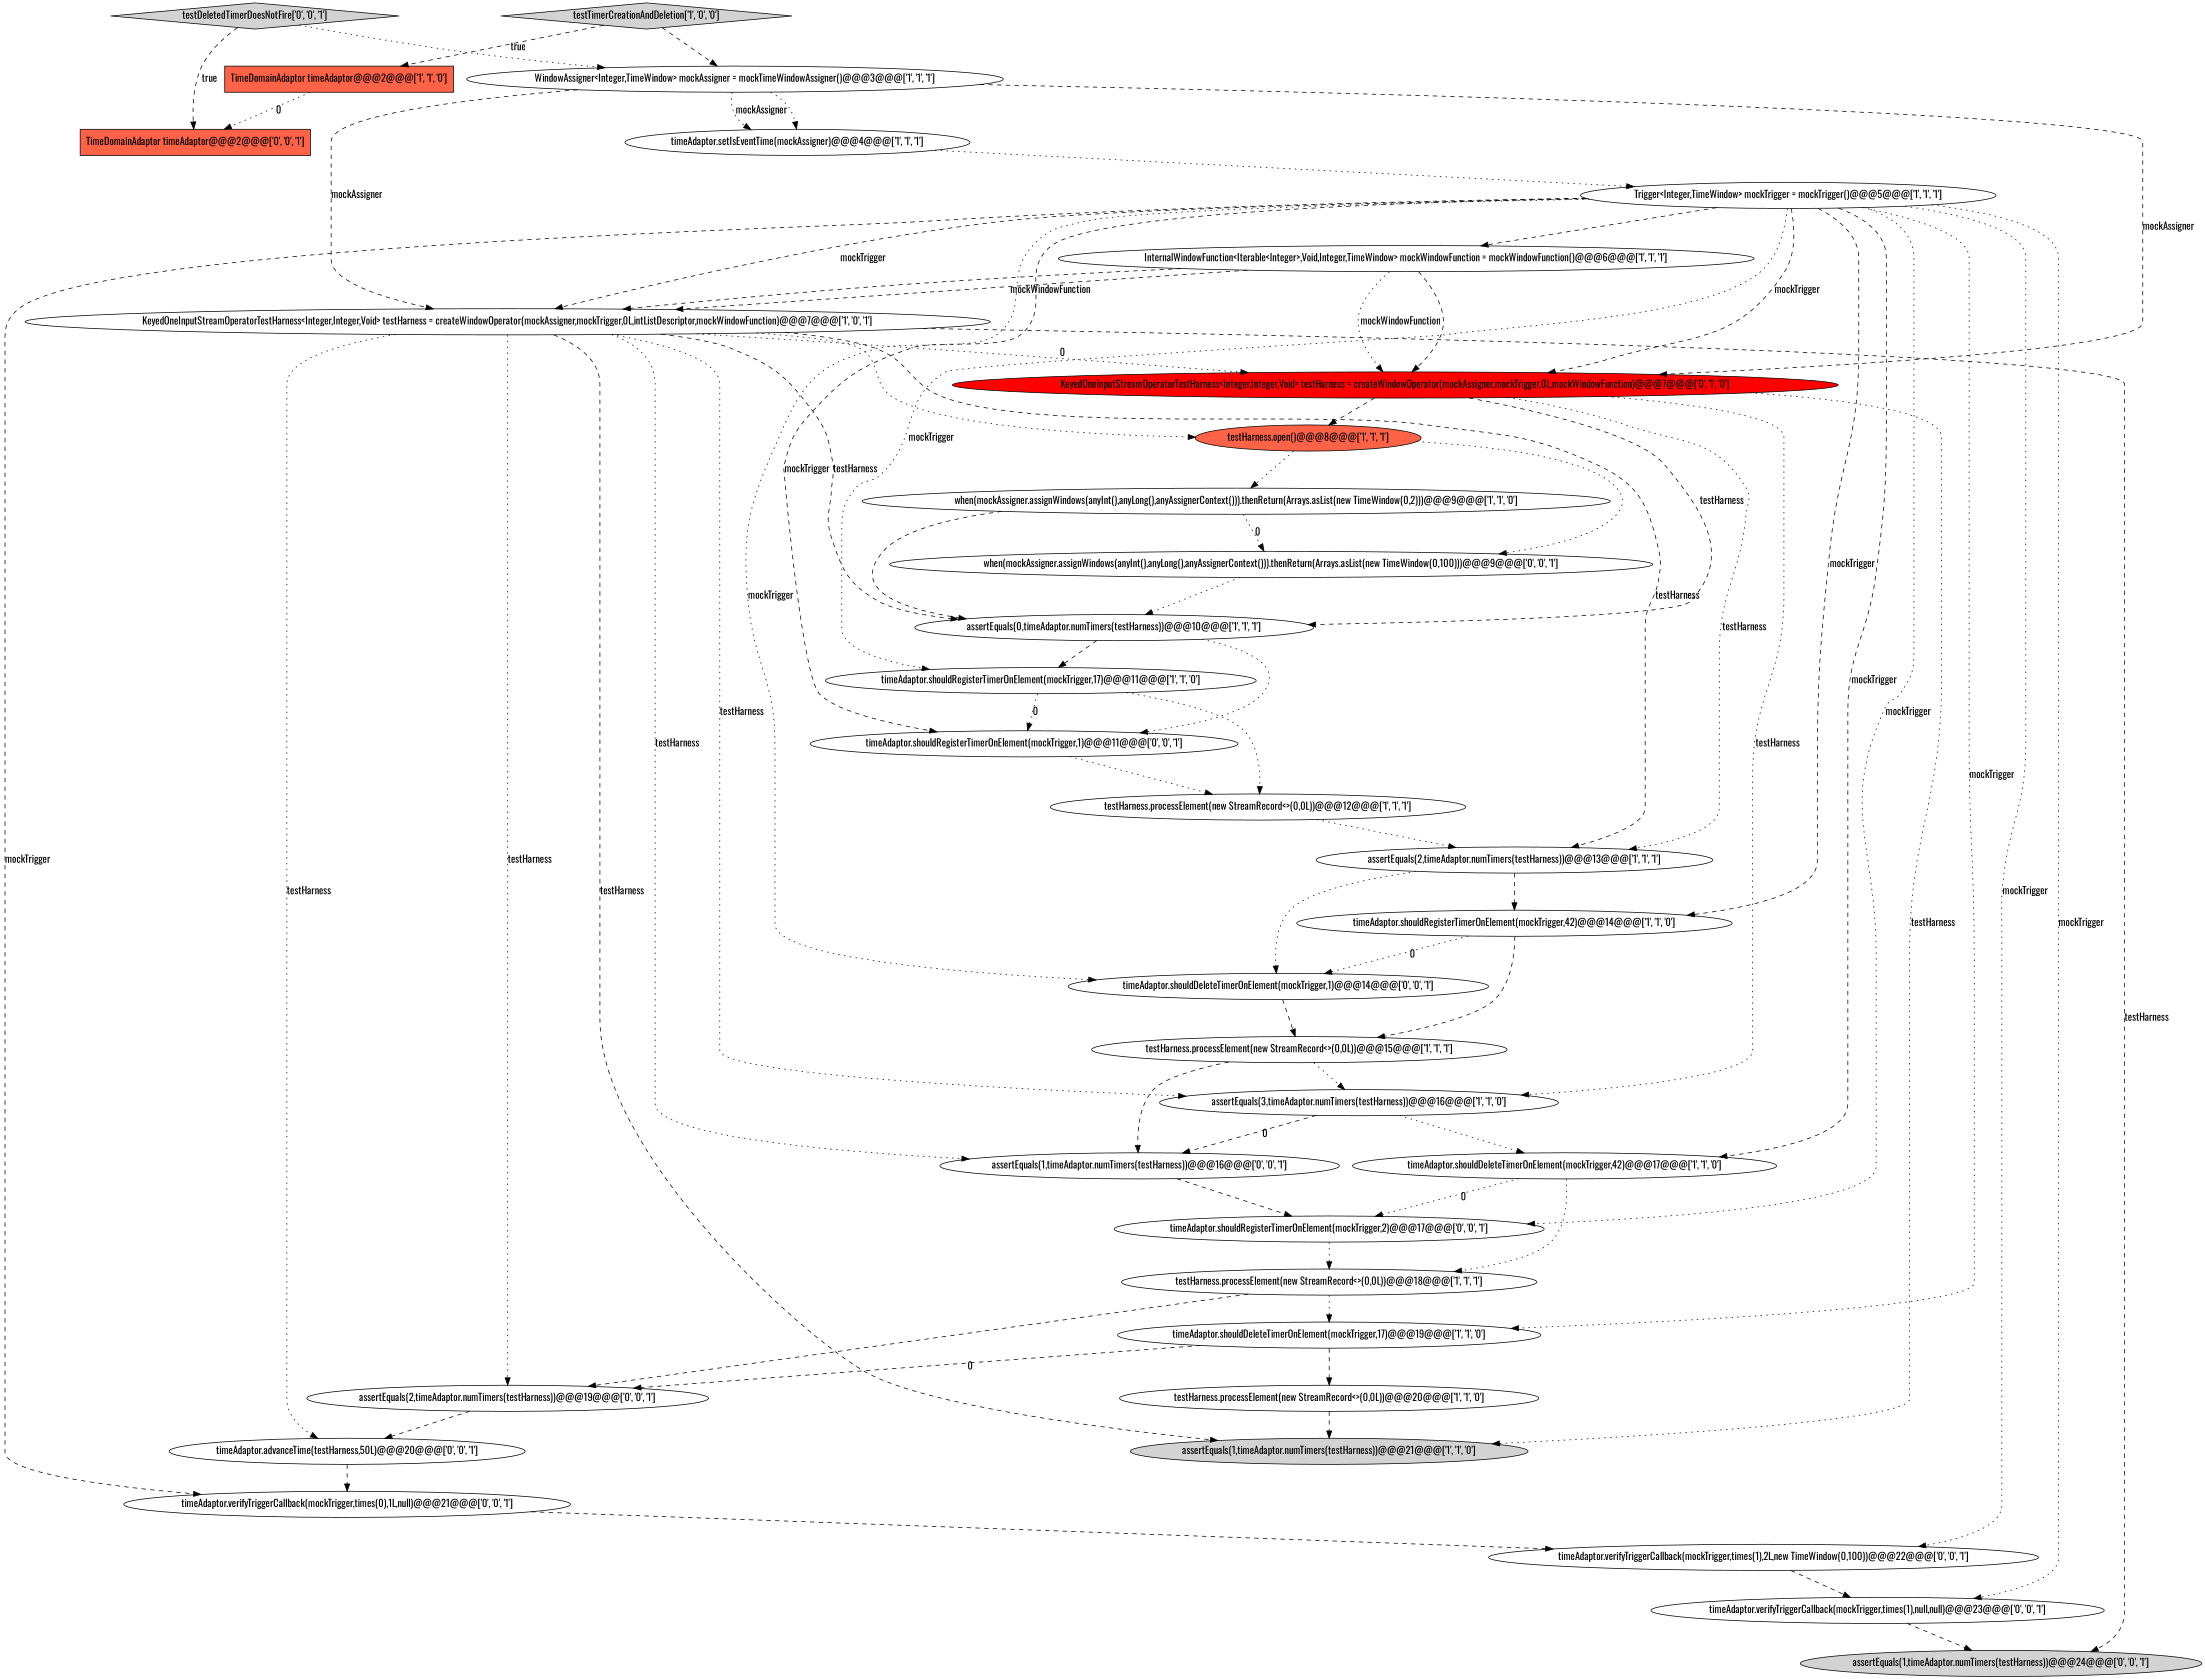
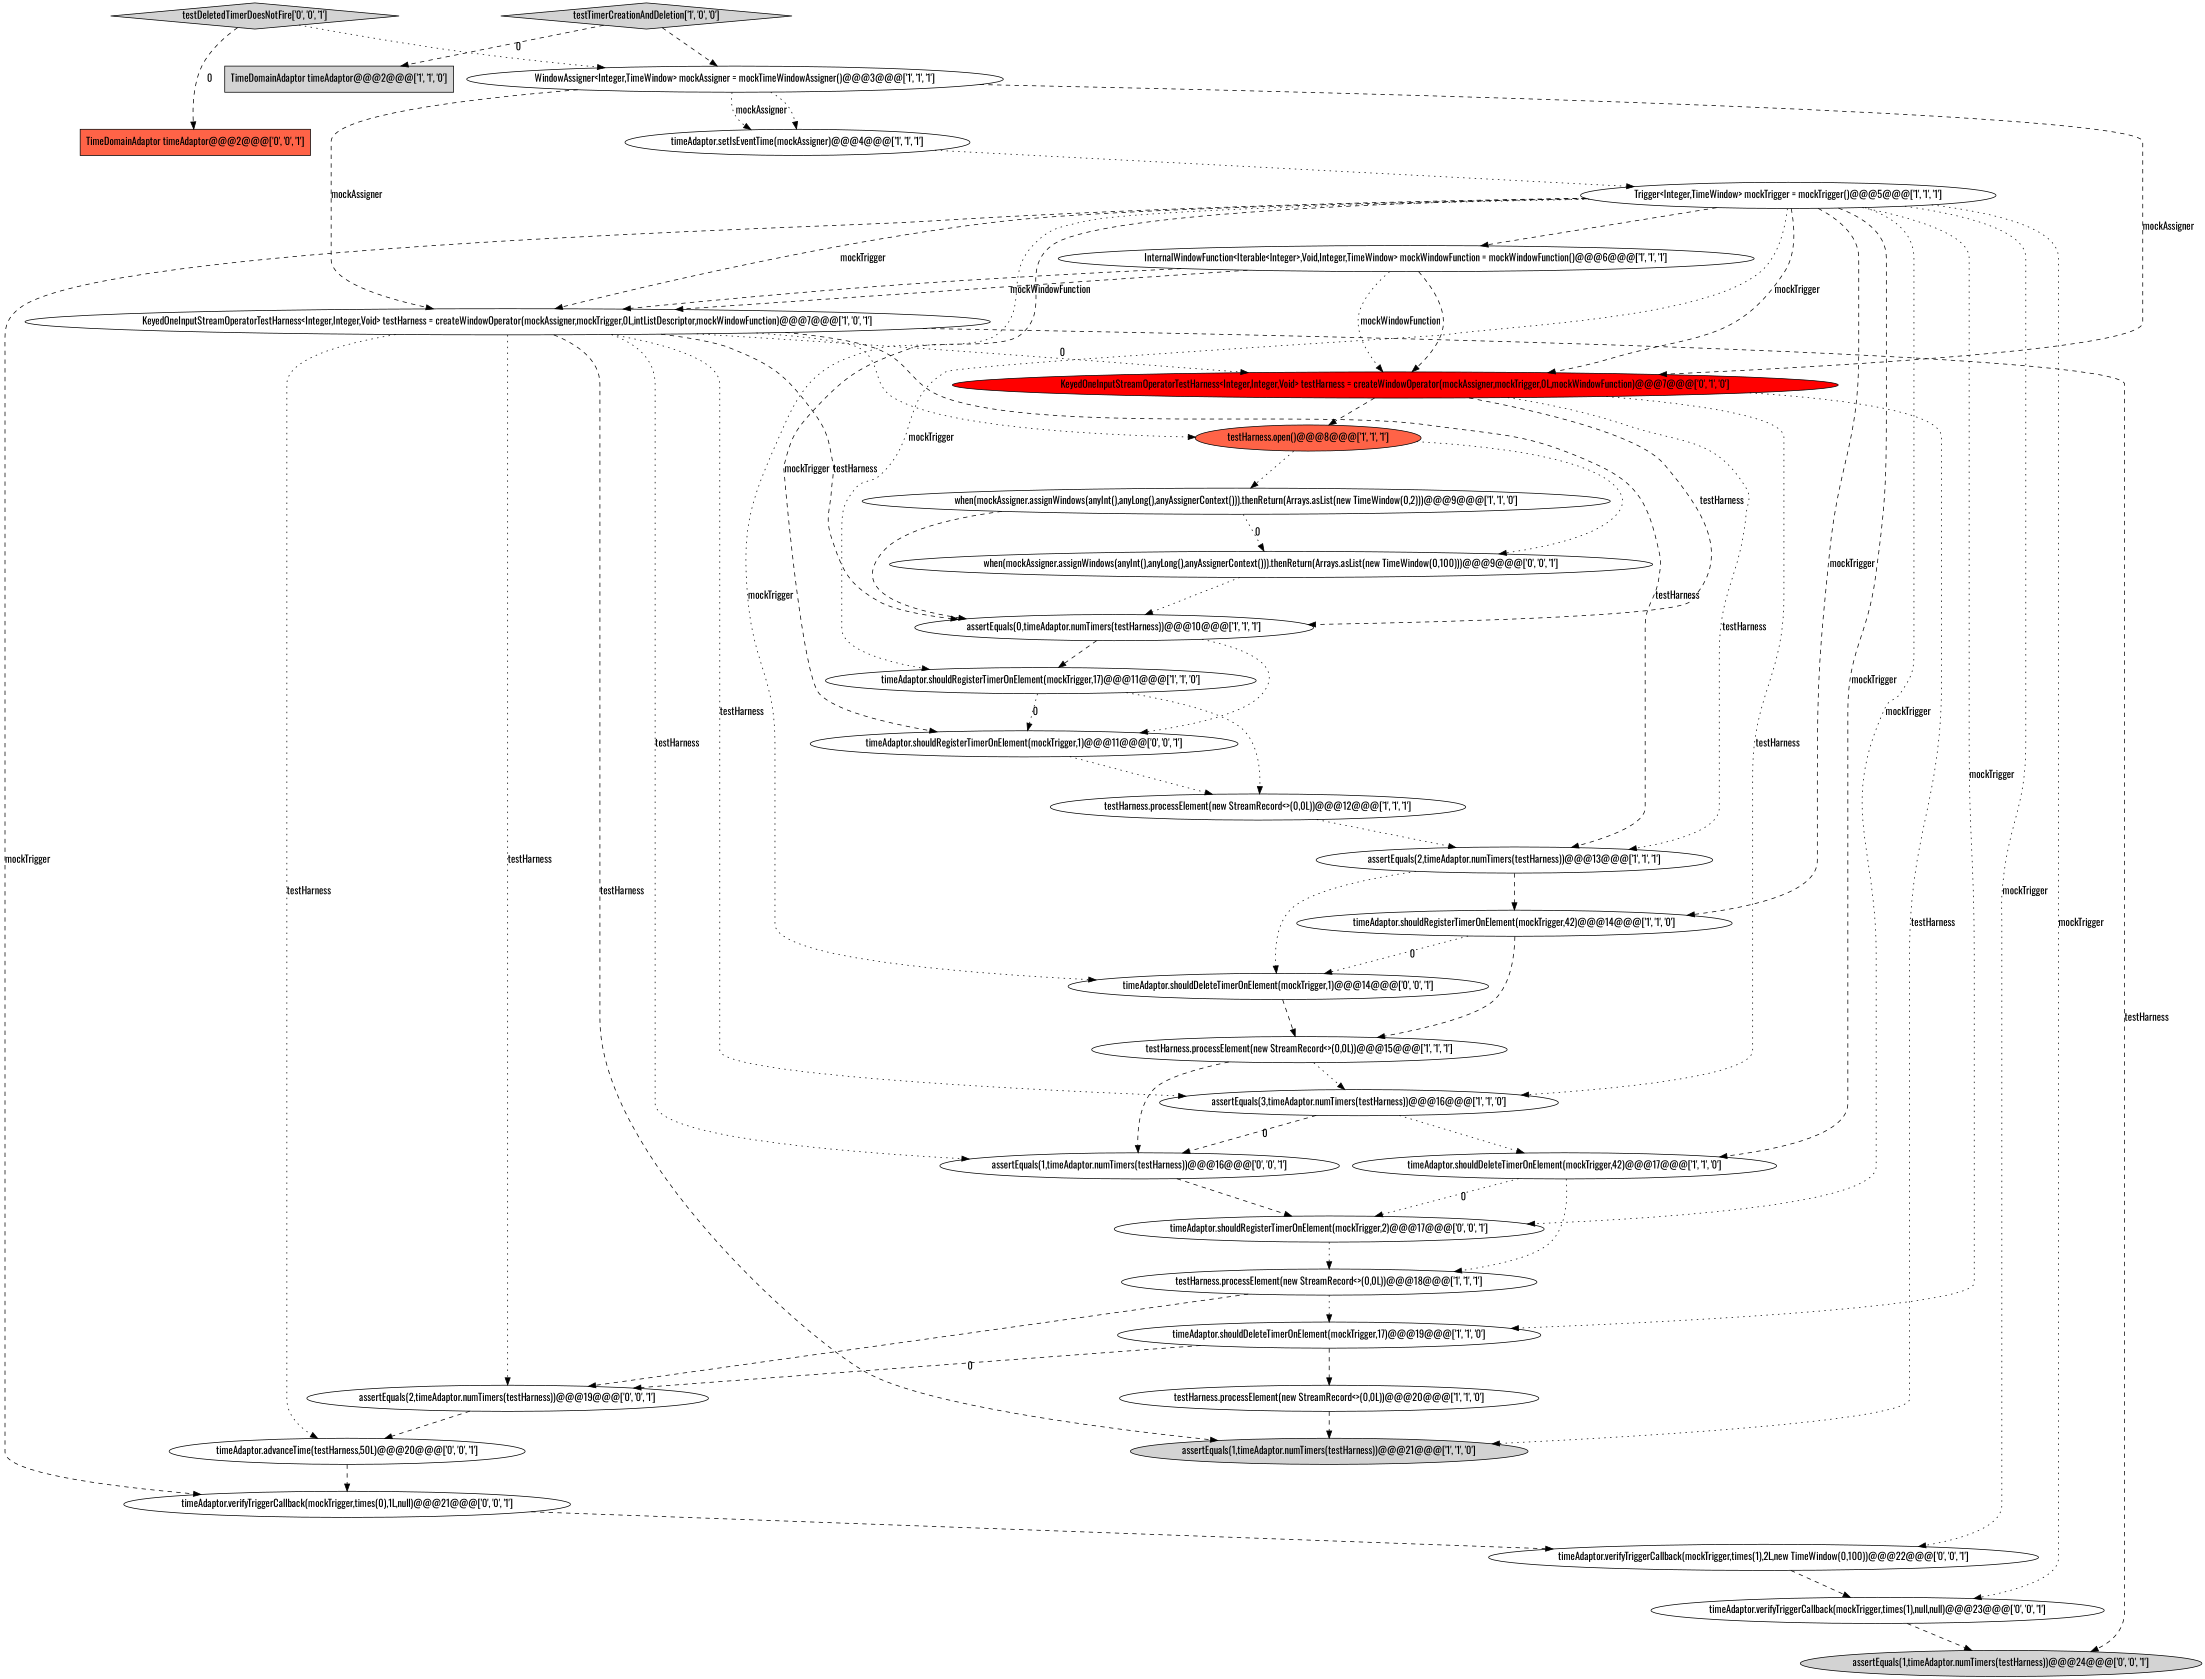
  digraph {
    fontname=Oswald
    node [fillcolor=white fontname=Oswald shape=ellipse style=filled]
    edge [fontname=Oswald style=dotted]
    n1 [label="WindowAssigner<Integer,TimeWindow> mockAssigner = mockTimeWindowAssigner()@@@3@@@['1', '1', '1']"]
    n2 [label="timeAdaptor.setIsEventTime(mockAssigner)@@@4@@@['1', '1', '1']"]
    n3 [label="KeyedOneInputStreamOperatorTestHarness<Integer,Integer,Void> testHarness = createWindowOperator(mockAssigner,mockTrigger,0L,intListDescriptor,mockWindowFunction)@@@7@@@['1', '0', '1']"]
    n4 [fillcolor=red label="KeyedOneInputStreamOperatorTestHarness<Integer,Integer,Void> testHarness = createWindowOperator(mockAssigner,mockTrigger,0L,mockWindowFunction)@@@7@@@['0', '1', '0']"]
    n5 [label="Trigger<Integer,TimeWindow> mockTrigger = mockTrigger()@@@5@@@['1', '1', '1']"]
    n6 [fillcolor=lightgray label="assertEquals(1,timeAdaptor.numTimers(testHarness))@@@21@@@['1', '1', '0']"]
    n7 [fillcolor=lightgray label="assertEquals(1,timeAdaptor.numTimers(testHarness))@@@24@@@['0', '0', '1']"]
    n8 [label="assertEquals(2,timeAdaptor.numTimers(testHarness))@@@13@@@['1', '1', '1']"]
    n9 [label="timeAdaptor.advanceTime(testHarness,50L)@@@20@@@['0', '0', '1']"]
    n10 [label="assertEquals(3,timeAdaptor.numTimers(testHarness))@@@16@@@['1', '1', '0']"]
    n11 [label="assertEquals(1,timeAdaptor.numTimers(testHarness))@@@16@@@['0', '0', '1']"]
    n12 [label="assertEquals(2,timeAdaptor.numTimers(testHarness))@@@19@@@['0', '0', '1']"]
    n13 [label="assertEquals(0,timeAdaptor.numTimers(testHarness))@@@10@@@['1', '1', '1']"]
    n14 [fillcolor=tomato label="testHarness.open()@@@8@@@['1', '1', '1']"]
    n15 [label="testHarness.processElement(new StreamRecord<>(0,0L))@@@20@@@['1', '1', '0']"]
    n16 [label="timeAdaptor.shouldRegisterTimerOnElement(mockTrigger,17)@@@11@@@['1', '1', '0']"]
    n17 [label="timeAdaptor.shouldRegisterTimerOnElement(mockTrigger,1)@@@11@@@['0', '0', '1']"]
    n18 [label="testHarness.processElement(new StreamRecord<>(0,0L))@@@12@@@['1', '1', '1']"]
    n19 [label="timeAdaptor.verifyTriggerCallback(mockTrigger,times(1),null,null)@@@23@@@['0', '0', '1']"]
    n20 [label="InternalWindowFunction<Iterable<Integer>,Void,Integer,TimeWindow> mockWindowFunction = mockWindowFunction()@@@6@@@['1', '1', '1']"]
    n21 [label="timeAdaptor.verifyTriggerCallback(mockTrigger,times(0),1L,null)@@@21@@@['0', '0', '1']"]
    n22 [label="timeAdaptor.verifyTriggerCallback(mockTrigger,times(1),2L,new TimeWindow(0,100))@@@22@@@['0', '0', '1']"]
    n23 [label="timeAdaptor.shouldDeleteTimerOnElement(mockTrigger,42)@@@17@@@['1', '1', '0']"]
    n24 [label="timeAdaptor.shouldRegisterTimerOnElement(mockTrigger,2)@@@17@@@['0', '0', '1']"]
    n25 [label="timeAdaptor.shouldDeleteTimerOnElement(mockTrigger,17)@@@19@@@['1', '1', '0']"]
    n26 [label="timeAdaptor.shouldDeleteTimerOnElement(mockTrigger,1)@@@14@@@['0', '0', '1']"]
    n27 [label="timeAdaptor.shouldRegisterTimerOnElement(mockTrigger,42)@@@14@@@['1', '1', '0']"]
    n28 [label="when(mockAssigner.assignWindows(anyInt(),anyLong(),anyAssignerContext())).thenReturn(Arrays.asList(new TimeWindow(0,100)))@@@9@@@['0', '0', '1']"]
    n29 [label="when(mockAssigner.assignWindows(anyInt(),anyLong(),anyAssignerContext())).thenReturn(Arrays.asList(new TimeWindow(0,2)))@@@9@@@['1', '1', '0']"]
    n30 [fillcolor=tomato label="TimeDomainAdaptor timeAdaptor@@@2@@@['0', '0', '1']" shape=box]
-   n31 [fillcolor=tomato label="TimeDomainAdaptor timeAdaptor@@@2@@@['1', '1', '0']" shape=box]
+   n31 [fillcolor=lightgray label="TimeDomainAdaptor timeAdaptor@@@2@@@['1', '1', '0']" shape=box]
    n32 [label="testHarness.processElement(new StreamRecord<>(0,0L))@@@18@@@['1', '1', '1']"]
    n33 [fillcolor=lightgray label="testTimerCreationAndDeletion['1', '0', '0']" shape=diamond]
    n34 [label="testHarness.processElement(new StreamRecord<>(0,0L))@@@15@@@['1', '1', '1']"]
    n35 [fillcolor=lightgray label="testDeletedTimerDoesNotFire['0', '0', '1']" shape=diamond]
    n1 -> n2 [label=mockAssigner]
    n1 -> n2
    n1 -> n3 [label=mockAssigner style=dashed]
    n1 -> n4 [label=mockAssigner style=dashed]
    n2 -> n5
    n3 -> n4 [label=0]
    n3 -> n6 [label=testHarness style=dashed]
    n3 -> n7 [label=testHarness style=dashed]
    n3 -> n8 [label=testHarness style=dashed]
    n3 -> n9 [label=testHarness]
    n3 -> n10 [label=testHarness]
    n3 -> n11 [label=testHarness]
    n3 -> n12 [label=testHarness]
    n3 -> n13 [label=testHarness style=dashed]
    n3 -> n14
    n4 -> n6 [label=testHarness]
    n4 -> n8 [label=testHarness]
    n4 -> n10 [label=testHarness]
    n4 -> n13 [label=testHarness style=dashed]
    n4 -> n14 [style=dashed]
    n5 -> n3 [label=mockTrigger style=dashed]
    n5 -> n4 [label=mockTrigger style=dashed]
    n5 -> n16 [label=mockTrigger]
    n5 -> n17 [label=mockTrigger style=dashed]
    n5 -> n19 [label=mockTrigger]
    n5 -> n20 [style=dashed]
    n5 -> n21 [label=mockTrigger style=dashed]
    n5 -> n22 [label=mockTrigger]
    n5 -> n23 [label=mockTrigger style=dashed]
    n5 -> n24 [label=mockTrigger]
    n5 -> n25 [label=mockTrigger]
    n5 -> n26 [label=mockTrigger]
    n5 -> n27 [label=mockTrigger style=dashed]
    n8 -> n26
    n8 -> n27 [style=dashed]
    n9 -> n21 [style=dashed]
    n10 -> n11 [label=0 style=dashed]
    n10 -> n23
    n11 -> n24 [style=dashed]
    n12 -> n9 [style=dashed]
    n13 -> n16 [style=dashed]
    n13 -> n17
    n14 -> n28
    n14 -> n29
    n15 -> n6 [style=dashed]
    n16 -> n17 [label=0]
    n16 -> n18
    n17 -> n18
    n18 -> n8
    n19 -> n7 [style=dashed]
    n20 -> n3 [label=mockWindowFunction style=dashed]
    n20 -> n3 [style=dashed]
    n20 -> n4 [label=mockWindowFunction]
    n20 -> n4 [style=dashed]
    n21 -> n22 [style=dashed]
    n22 -> n19 [style=dashed]
    n23 -> n24 [label=0]
    n23 -> n32
    n24 -> n32
    n25 -> n12 [label=0 style=dashed]
    n25 -> n15 [style=dashed]
    n26 -> n34 [style=dashed]
    n27 -> n26 [label=0]
    n27 -> n34 [style=dashed]
    n28 -> n13
    n29 -> n13 [style=dashed]
    n29 -> n28 [label=0]
-   n31 -> n30 [label=0]
    n32 -> n12 [style=dashed]
    n32 -> n25
    n33 -> n1 [style=dashed]
-   n33 -> n31 [label=true style=dashed]
+   n33 -> n31 [label=0 style=dashed]
    n34 -> n10
    n34 -> n11 [style=dashed]
    n35 -> n1
-   n35 -> n30 [label=true style=dashed]
+   n35 -> n30 [label=0 style=dashed]
  }
